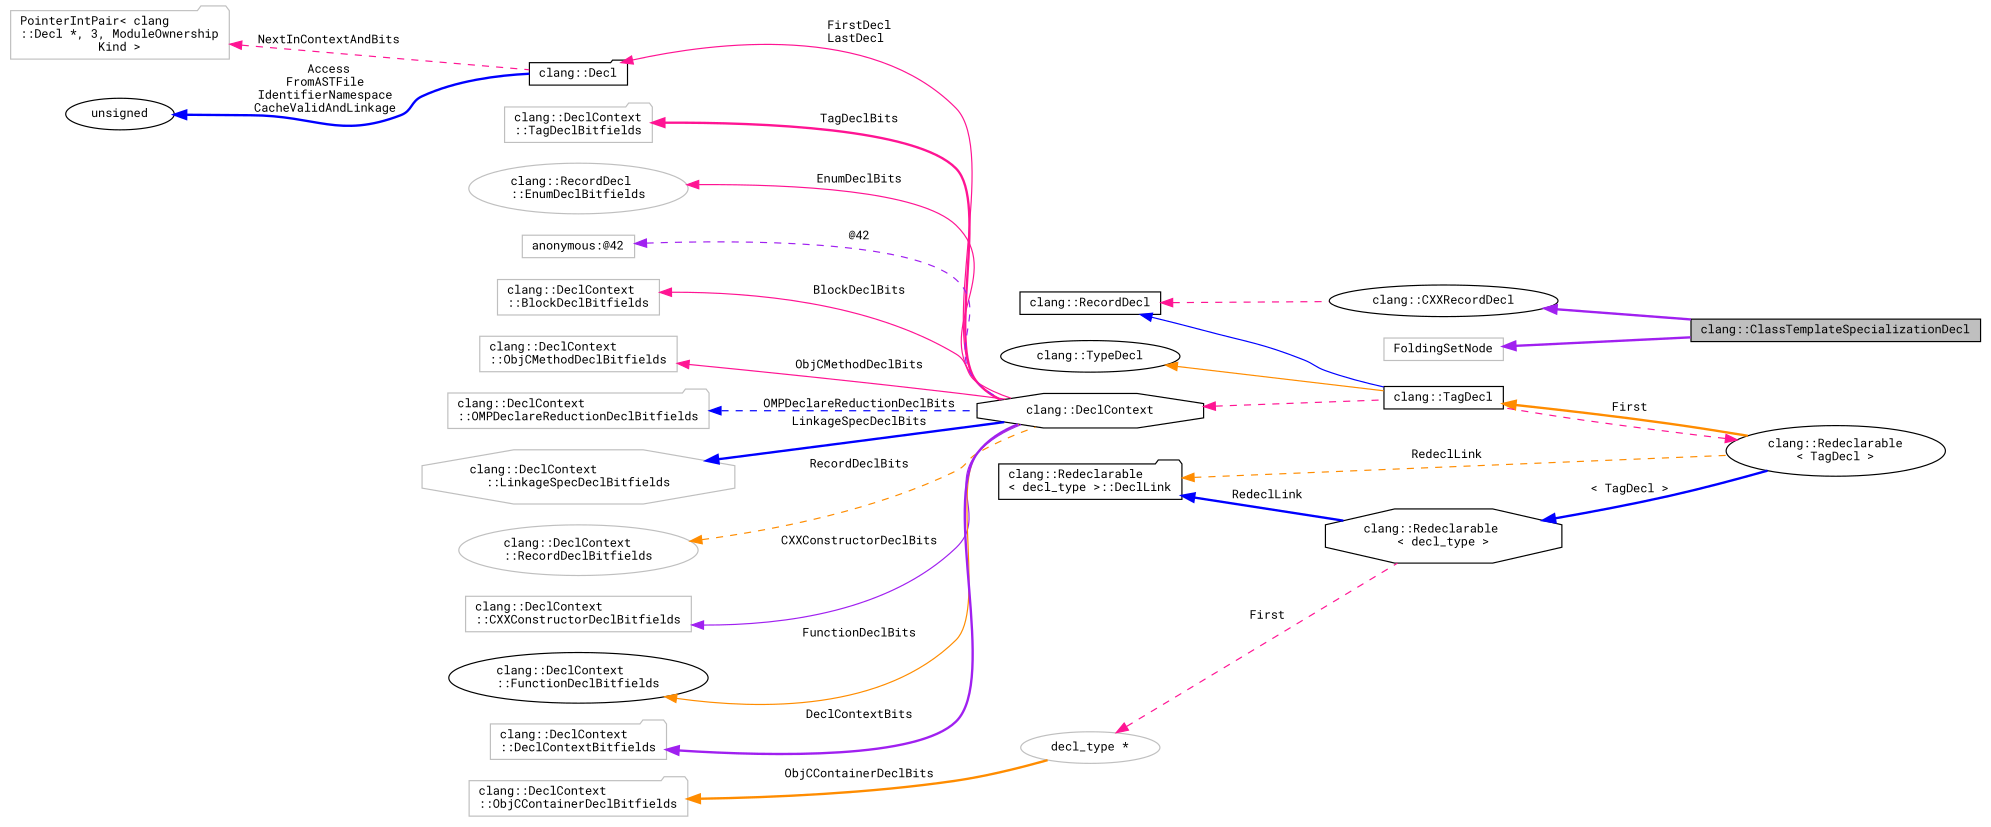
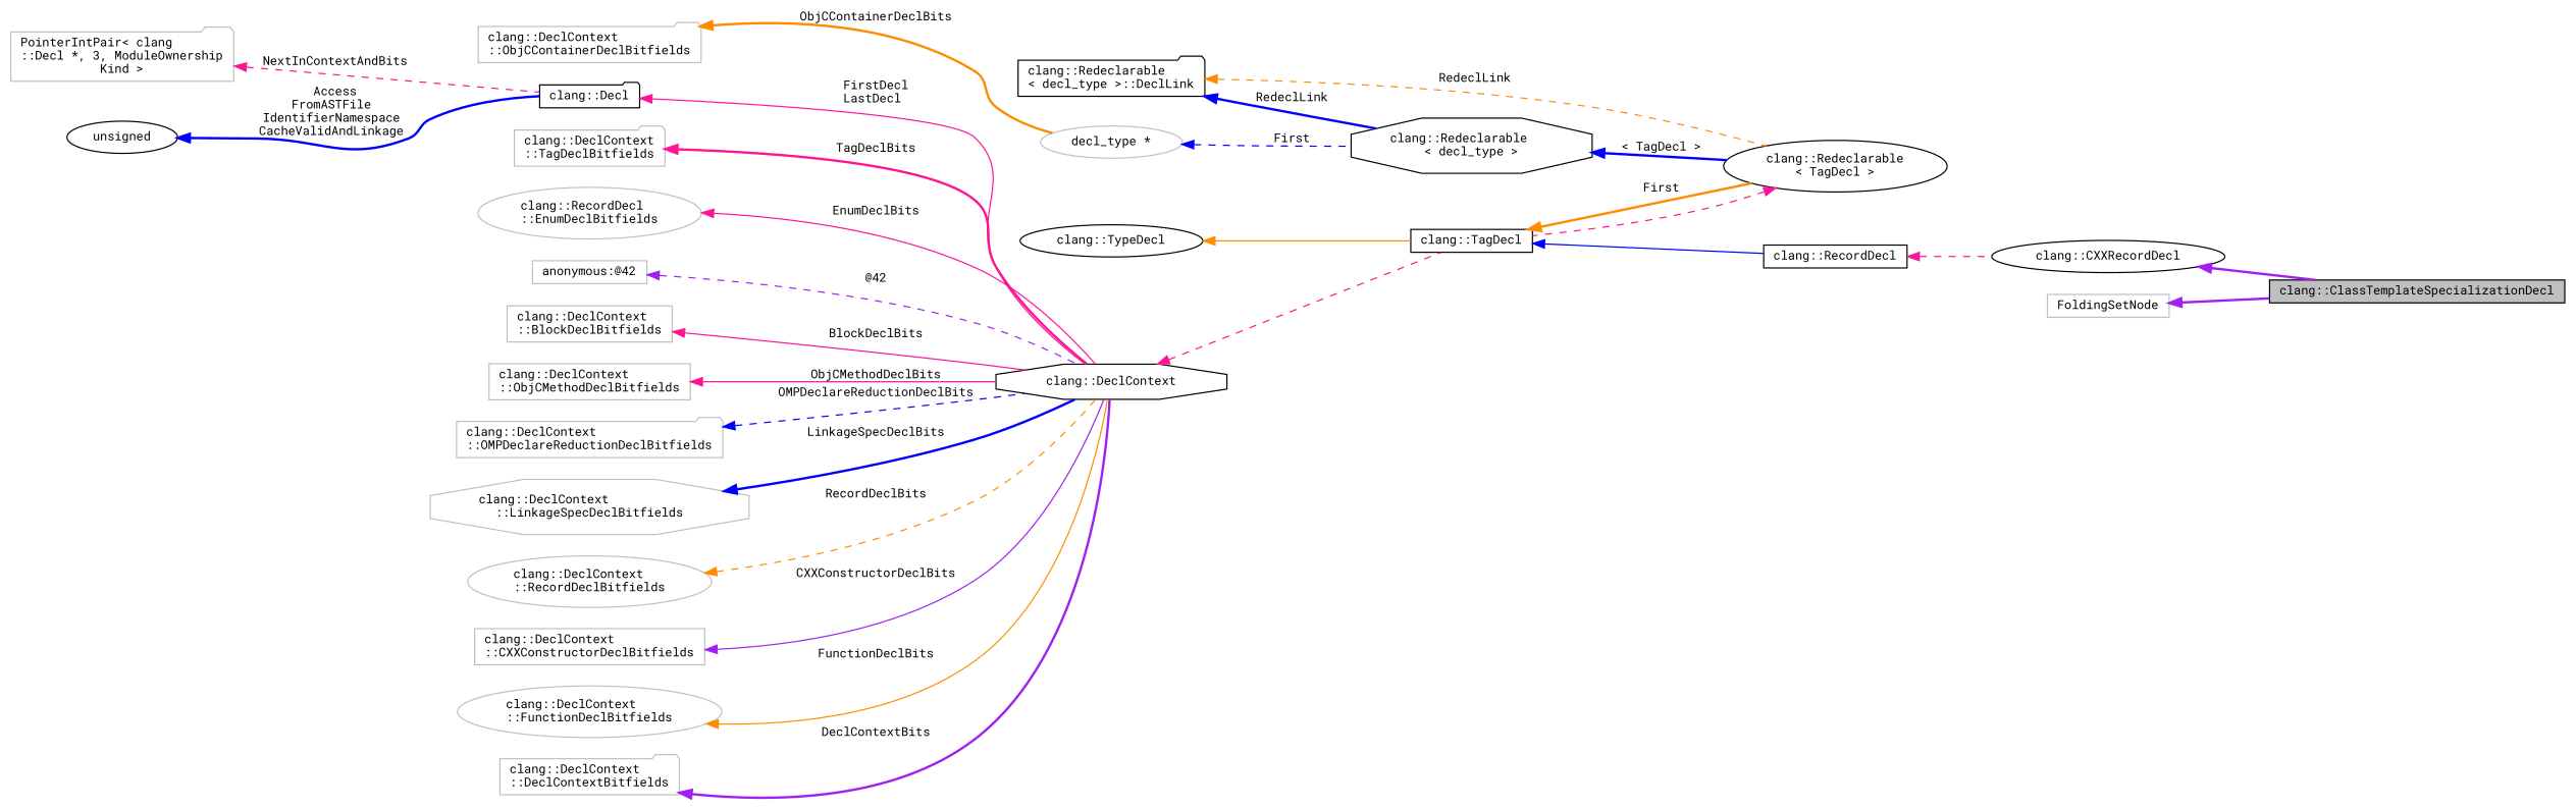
  digraph {
    fontname="Roboto Mono"
    rankdir=LR
    node [color=grey75 fontname="Roboto Mono" fontsize=10 shape=box]
    edge [color=deeppink dir=back fontname="Roboto Mono" fontsize=10 labelfontname=Helvetica labelfontsize=10 style=bold]
    n1 [color=black fillcolor=grey75 fontcolor=black height=0.2 label="clang::ClassTemplateSpecializationDecl" style=filled width=0.4]
    n2 [color=black height=0.2 label="clang::CXXRecordDecl" shape=ellipse width=0.4]
    n3 [color=black height=0.2 label="clang::RecordDecl" width=0.4]
    n4 [color=black height=0.2 label="clang::TagDecl" width=0.4]
    n5 [color=black height=0.2 label="clang::Redeclarable\l\< TagDecl \>" shape=ellipse width=0.4]
    n6 [color=black height=0.2 label="clang::TypeDecl" shape=ellipse width=0.4]
    n7 [color=black height=0.2 label="clang::Decl" shape=folder width=0.4]
    n8 [color=black height=0.2 label="clang::DeclContext" shape=octagon width=0.4]
    n9 [height=0.2 label="PointerIntPair\< clang\l::Decl *, 3, ModuleOwnership\lKind \>" shape=folder width=0.4]
    n10 [color=black height=0.2 label=unsigned shape=ellipse width=0.4]
    n11 [height=0.2 label="clang::DeclContext\l::TagDeclBitfields" shape=folder width=0.4]
    n12 [height=0.2 label="clang::RecordDecl\l::EnumDeclBitfields" shape=ellipse width=0.4]
    n13 [height=0.2 label="anonymous:@42" width=0.4]
    n14 [height=0.2 label="clang::DeclContext\l::BlockDeclBitfields" width=0.4]
    n15 [height=0.2 label="clang::DeclContext\l::ObjCMethodDeclBitfields" width=0.4]
    n16 [height=0.2 label="clang::DeclContext\l::OMPDeclareReductionDeclBitfields" shape=folder width=0.4]
    n17 [height=0.2 label="clang::DeclContext\l::LinkageSpecDeclBitfields" shape=octagon width=0.4]
    n18 [height=0.2 label="clang::DeclContext\l::RecordDeclBitfields" shape=ellipse width=0.4]
    n19 [height=0.2 label="clang::DeclContext\l::ObjCContainerDeclBitfields" shape=folder width=0.4]
    n20 [height=0.2 label="decl_type *" shape=ellipse width=0.4]
    n21 [height=0.2 label="clang::DeclContext\l::CXXConstructorDeclBitfields" width=0.4]
-   n22 [color=black height=0.2 label="clang::DeclContext\l::FunctionDeclBitfields" shape=ellipse width=0.4]
+   n22 [height=0.2 label="clang::DeclContext\l::FunctionDeclBitfields" shape=ellipse width=0.4]
    n23 [height=0.2 label="clang::DeclContext\l::DeclContextBitfields" shape=folder width=0.4]
    n24 [color=black height=0.2 label="clang::Redeclarable\l\< decl_type \>::DeclLink" shape=folder width=0.4]
    n25 [color=black height=0.2 label="clang::Redeclarable\l\< decl_type \>" shape=octagon width=0.4]
    n26 [height=0.2 label=FoldingSetNode width=0.4]
    n2 -> n1 [color=purple]
    n3 -> n2 [style=dashed]
-   n3 -> n4 [color=blue style=solid]
+   n4 -> n3 [color=blue style=solid]
    n4 -> n5 [color=darkorange label=" First"]
    n5 -> n4 [style=dashed]
    n6 -> n4 [color=darkorange style=solid]
    n7 -> n8 [label=" FirstDecl\nLastDecl" style=solid]
    n8 -> n4 [style=dashed]
    n9 -> n7 [label=" NextInContextAndBits" style=dashed]
    n10 -> n7 [color=blue label=" Access\nFromASTFile\nIdentifierNamespace\nCacheValidAndLinkage"]
    n11 -> n8 [label=" TagDeclBits"]
    n12 -> n8 [label=" EnumDeclBits" style=solid]
    n13 -> n8 [color=purple label=" @42" style=dashed]
    n14 -> n8 [label=" BlockDeclBits" style=solid]
    n15 -> n8 [label=" ObjCMethodDeclBits" style=solid]
    n16 -> n8 [color=blue label=" OMPDeclareReductionDeclBits" style=dashed]
    n17 -> n8 [color=blue label=" LinkageSpecDeclBits"]
    n18 -> n8 [color=darkorange label=" RecordDeclBits" style=dashed]
    n19 -> n20 [color=darkorange label=" ObjCContainerDeclBits"]
-   n20 -> n25 [label=" First" style=dashed]
+   n20 -> n25 [color=blue label=" First" style=dashed]
    n21 -> n8 [color=purple label=" CXXConstructorDeclBits" style=solid]
    n22 -> n8 [color=darkorange label=" FunctionDeclBits" style=solid]
    n23 -> n8 [color=purple label=" DeclContextBits"]
    n24 -> n5 [color=darkorange label=" RedeclLink" style=dashed]
    n24 -> n25 [color=blue label=" RedeclLink"]
    n25 -> n5 [color=blue label=" \< TagDecl \>"]
    n26 -> n1 [color=purple]
  }
